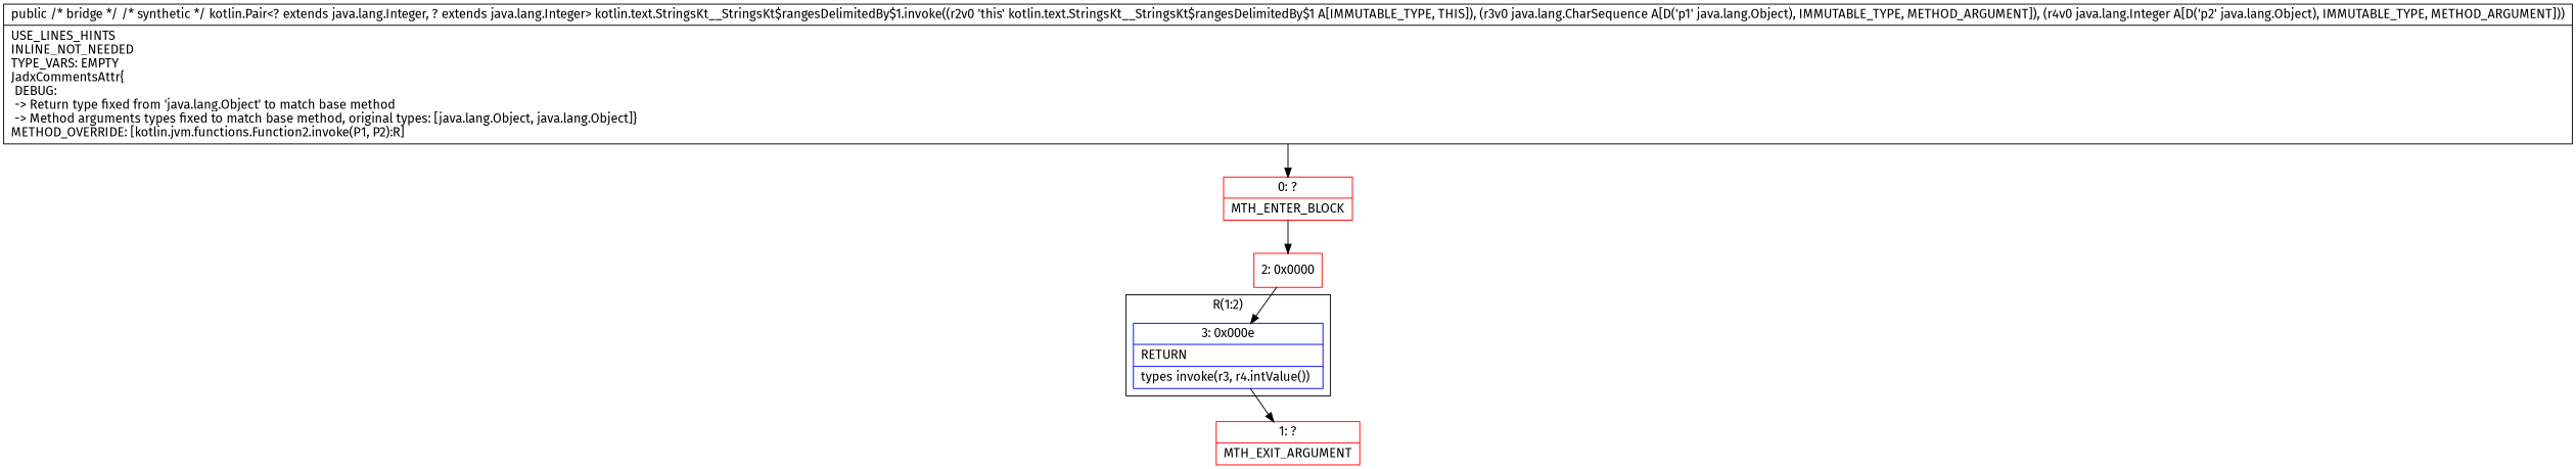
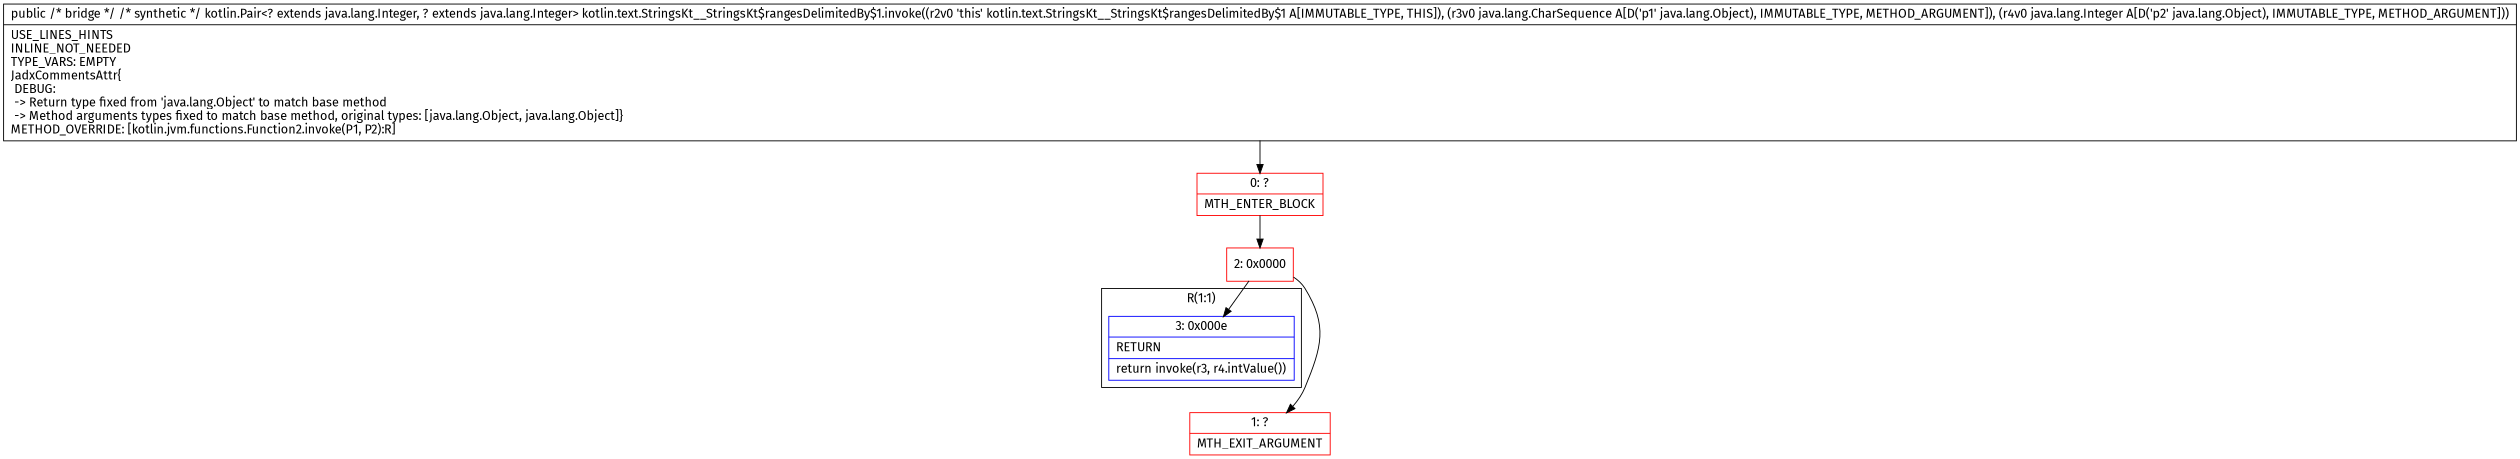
  digraph {
    fontname="Fira Sans"
    node [color=red fontname="Fira Sans" shape=record]
    edge [fontname="Fira Sans"]
-   n1 [color=blue label="{3\:\ 0x000e|RETURN\l|types invoke(r3, r4.intValue())\l}"]
+   n1 [color=blue label="{3\:\ 0x000e|RETURN\l|return invoke(r3, r4.intValue())\l}"]
    n2 [label="{1\:\ ?|MTH_EXIT_ARGUMENT\l}"]
    n3 [label="{0\:\ ?|MTH_ENTER_BLOCK\l}"]
    n4 [label="{2\:\ 0x0000}"]
    n5 [label="{public \/* bridge *\/ \/* synthetic *\/ kotlin.Pair\<? extends java.lang.Integer, ? extends java.lang.Integer\> kotlin.text.StringsKt__StringsKt$rangesDelimitedBy$1.invoke((r2v0 'this' kotlin.text.StringsKt__StringsKt$rangesDelimitedBy$1 A[IMMUTABLE_TYPE, THIS]), (r3v0 java.lang.CharSequence A[D('p1' java.lang.Object), IMMUTABLE_TYPE, METHOD_ARGUMENT]), (r4v0 java.lang.Integer A[D('p2' java.lang.Object), IMMUTABLE_TYPE, METHOD_ARGUMENT]))  | USE_LINES_HINTS\lINLINE_NOT_NEEDED\lTYPE_VARS: EMPTY\lJadxCommentsAttr\{\l DEBUG: \l \-\> Return type fixed from 'java.lang.Object' to match base method\l \-\> Method arguments types fixed to match base method, original types: [java.lang.Object, java.lang.Object]\}\lMETHOD_OVERRIDE: [kotlin.jvm.functions.Function2.invoke(P1, P2):R]\l}" color=""]
    subgraph cluster_1 {
-     label="R(1:2)"
+     label="R(1:1)"
      n1
    }
-   n1 -> n2
+   n4 -> n2
    n3 -> n4
    n4 -> n1
    n5 -> n3
  }
